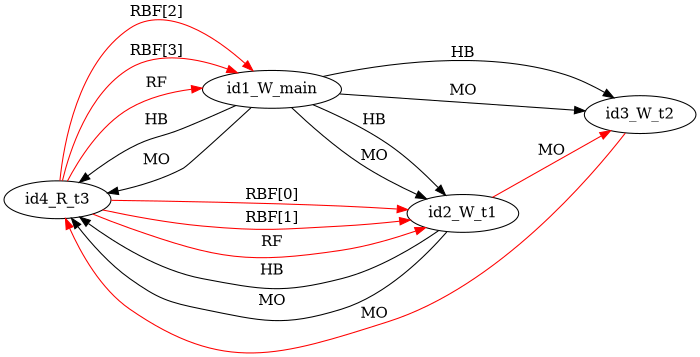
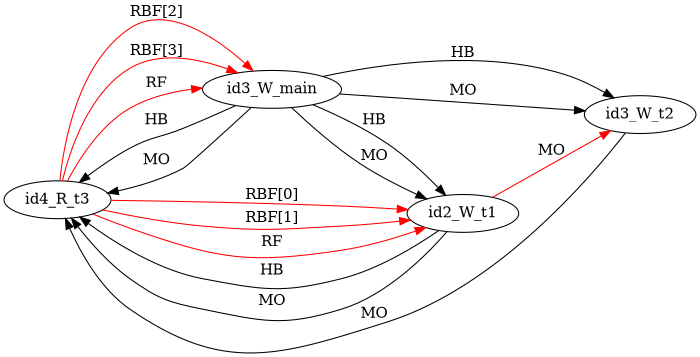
  digraph {
    rankdir=LR
    edge [color=black]
    id4_R_t3
-   id1_W_main
+   id1_W_main [label=id3_W_main]
    id2_W_t1
    id3_W_t2
    id4_R_t3 -> id1_W_main [color=red label="RBF[2]"]
    id4_R_t3 -> id1_W_main [color=red label="RBF[3]"]
    id4_R_t3 -> id1_W_main [color=red label=RF]
    id4_R_t3 -> id2_W_t1 [color=red label="RBF[0]"]
    id4_R_t3 -> id2_W_t1 [color=red label="RBF[1]"]
    id4_R_t3 -> id2_W_t1 [color=red label=RF]
    id1_W_main -> id4_R_t3 [label=HB]
    id1_W_main -> id4_R_t3 [label=MO]
    id1_W_main -> id2_W_t1 [label=HB]
    id1_W_main -> id2_W_t1 [label=MO]
    id1_W_main -> id3_W_t2 [label=HB]
    id1_W_main -> id3_W_t2 [label=MO]
    id2_W_t1 -> id4_R_t3 [label=HB]
    id2_W_t1 -> id4_R_t3 [label=MO]
    id2_W_t1 -> id3_W_t2 [color=red label=MO]
-   id3_W_t2 -> id4_R_t3 [color=red label=MO]
+   id3_W_t2 -> id4_R_t3 [label=MO]
  }
